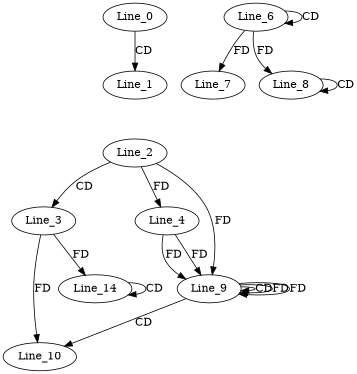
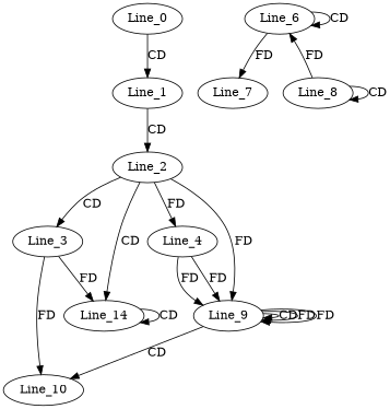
  digraph {
    Line_0
    Line_1
    Line_2
    Line_3
    Line_4
    Line_14
    Line_9
    Line_10
    Line_6
    Line_7
    Line_8
    Line_0 -> Line_1 [label=CD]
+   Line_1 -> Line_2 [label=CD]
    Line_2 -> Line_3 [label=CD]
    Line_2 -> Line_4 [label=FD]
+   Line_2 -> Line_14 [label=CD]
    Line_2 -> Line_9 [label=FD]
    Line_3 -> Line_14 [label=FD]
    Line_3 -> Line_10 [label=FD]
    Line_4 -> Line_9 [label=FD]
    Line_4 -> Line_9 [label=FD]
    Line_14 -> Line_14 [label=CD]
    Line_9 -> Line_9 [label=CD]
    Line_9 -> Line_9 [label=FD]
    Line_9 -> Line_9 [label=FD]
    Line_9 -> Line_10 [label=CD]
    Line_6 -> Line_6 [label=CD]
    Line_6 -> Line_7 [label=FD]
-   Line_6 -> Line_8 [label=FD]
+   Line_8 -> Line_6 [label=FD]
    Line_8 -> Line_8 [label=CD]
  }
